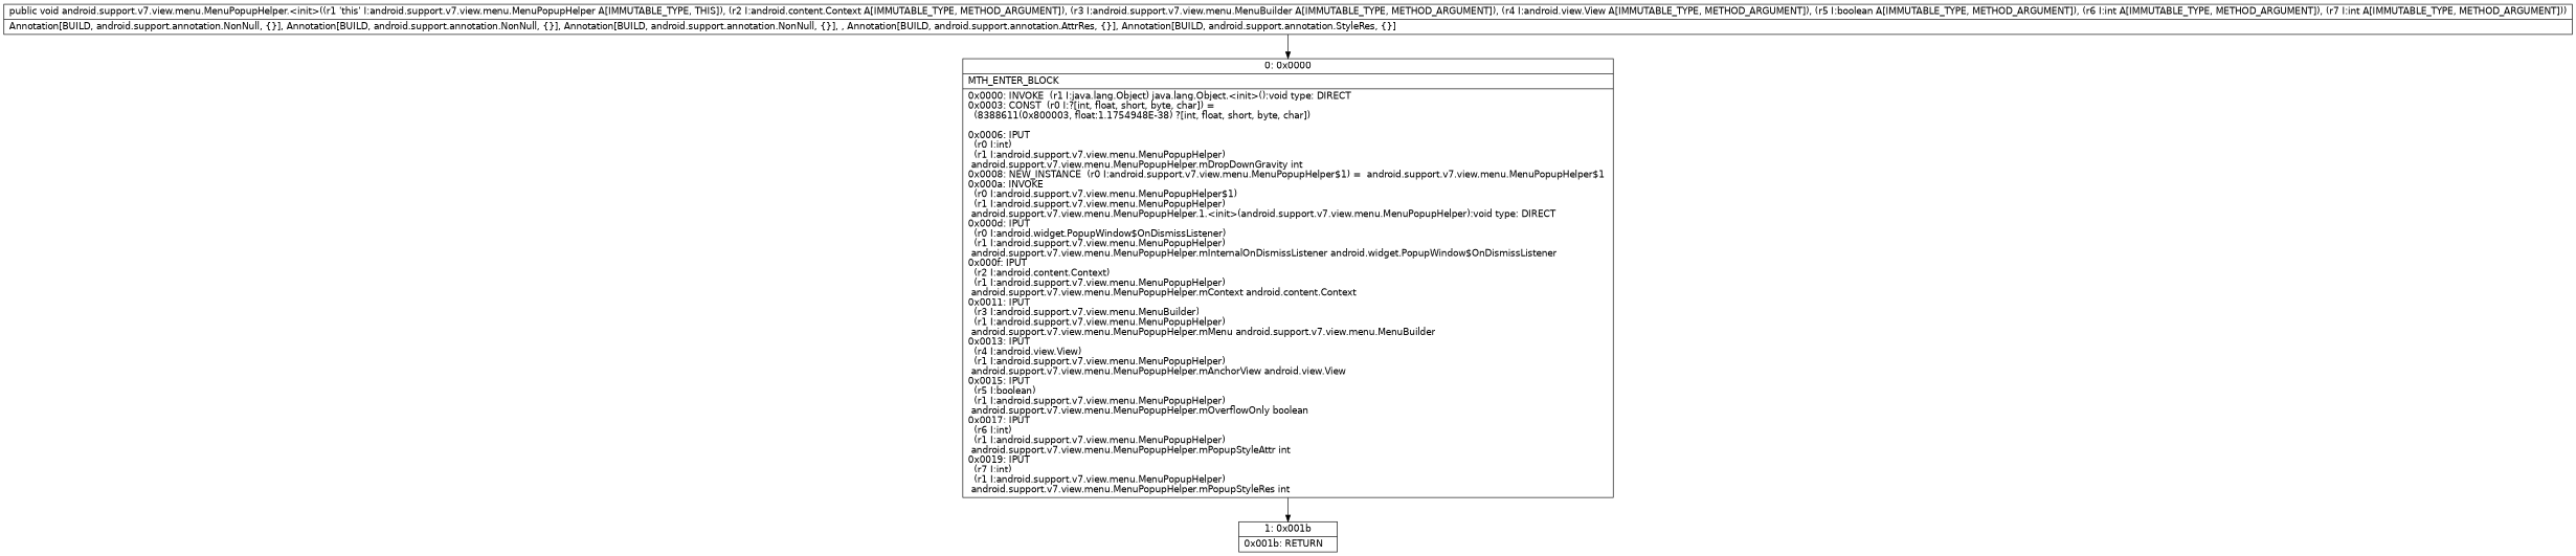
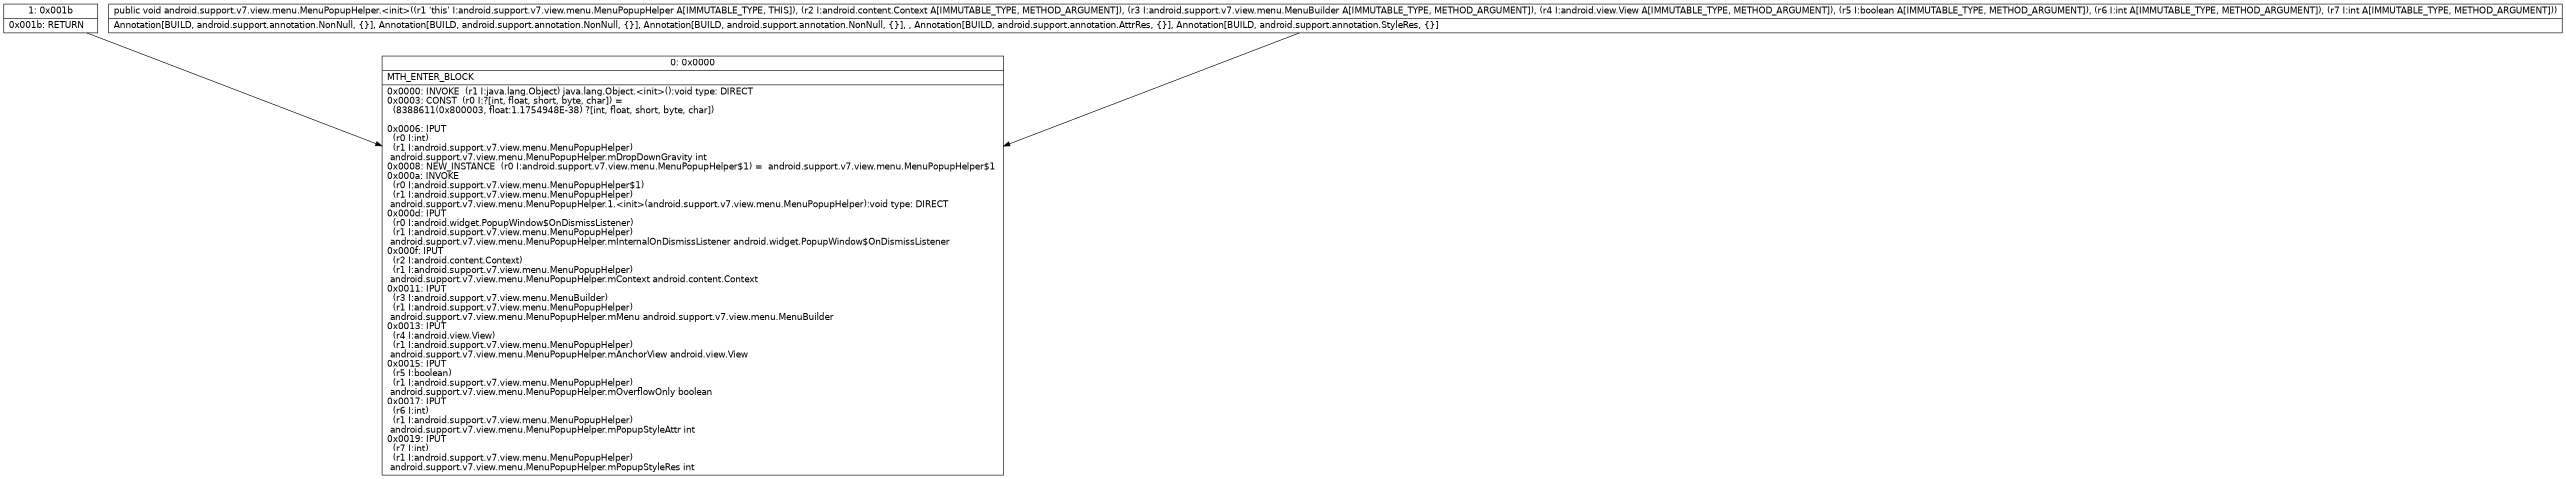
  digraph {
    fontname="DejaVu Sans"
    node [shape=record fontname="DejaVu Sans"]
    edge [fontname="DejaVu Sans"]
    n1 [label="{0\:\ 0x0000|MTH_ENTER_BLOCK\l|0x0000: INVOKE  (r1 I:java.lang.Object) java.lang.Object.\<init\>():void type: DIRECT \l0x0003: CONST  (r0 I:?[int, float, short, byte, char]) = \l  (8388611(0x800003, float:1.1754948E\-38) ?[int, float, short, byte, char])\l \l0x0006: IPUT  \l  (r0 I:int)\l  (r1 I:android.support.v7.view.menu.MenuPopupHelper)\l android.support.v7.view.menu.MenuPopupHelper.mDropDownGravity int \l0x0008: NEW_INSTANCE  (r0 I:android.support.v7.view.menu.MenuPopupHelper$1) =  android.support.v7.view.menu.MenuPopupHelper$1 \l0x000a: INVOKE  \l  (r0 I:android.support.v7.view.menu.MenuPopupHelper$1)\l  (r1 I:android.support.v7.view.menu.MenuPopupHelper)\l android.support.v7.view.menu.MenuPopupHelper.1.\<init\>(android.support.v7.view.menu.MenuPopupHelper):void type: DIRECT \l0x000d: IPUT  \l  (r0 I:android.widget.PopupWindow$OnDismissListener)\l  (r1 I:android.support.v7.view.menu.MenuPopupHelper)\l android.support.v7.view.menu.MenuPopupHelper.mInternalOnDismissListener android.widget.PopupWindow$OnDismissListener \l0x000f: IPUT  \l  (r2 I:android.content.Context)\l  (r1 I:android.support.v7.view.menu.MenuPopupHelper)\l android.support.v7.view.menu.MenuPopupHelper.mContext android.content.Context \l0x0011: IPUT  \l  (r3 I:android.support.v7.view.menu.MenuBuilder)\l  (r1 I:android.support.v7.view.menu.MenuPopupHelper)\l android.support.v7.view.menu.MenuPopupHelper.mMenu android.support.v7.view.menu.MenuBuilder \l0x0013: IPUT  \l  (r4 I:android.view.View)\l  (r1 I:android.support.v7.view.menu.MenuPopupHelper)\l android.support.v7.view.menu.MenuPopupHelper.mAnchorView android.view.View \l0x0015: IPUT  \l  (r5 I:boolean)\l  (r1 I:android.support.v7.view.menu.MenuPopupHelper)\l android.support.v7.view.menu.MenuPopupHelper.mOverflowOnly boolean \l0x0017: IPUT  \l  (r6 I:int)\l  (r1 I:android.support.v7.view.menu.MenuPopupHelper)\l android.support.v7.view.menu.MenuPopupHelper.mPopupStyleAttr int \l0x0019: IPUT  \l  (r7 I:int)\l  (r1 I:android.support.v7.view.menu.MenuPopupHelper)\l android.support.v7.view.menu.MenuPopupHelper.mPopupStyleRes int \l}"]
    n2 [label="{1\:\ 0x001b|0x001b: RETURN   \l}"]
    n3 [label="{public void android.support.v7.view.menu.MenuPopupHelper.\<init\>((r1 'this' I:android.support.v7.view.menu.MenuPopupHelper A[IMMUTABLE_TYPE, THIS]), (r2 I:android.content.Context A[IMMUTABLE_TYPE, METHOD_ARGUMENT]), (r3 I:android.support.v7.view.menu.MenuBuilder A[IMMUTABLE_TYPE, METHOD_ARGUMENT]), (r4 I:android.view.View A[IMMUTABLE_TYPE, METHOD_ARGUMENT]), (r5 I:boolean A[IMMUTABLE_TYPE, METHOD_ARGUMENT]), (r6 I:int A[IMMUTABLE_TYPE, METHOD_ARGUMENT]), (r7 I:int A[IMMUTABLE_TYPE, METHOD_ARGUMENT]))  | Annotation[BUILD, android.support.annotation.NonNull, \{\}], Annotation[BUILD, android.support.annotation.NonNull, \{\}], Annotation[BUILD, android.support.annotation.NonNull, \{\}], , Annotation[BUILD, android.support.annotation.AttrRes, \{\}], Annotation[BUILD, android.support.annotation.StyleRes, \{\}]\l}"]
-   n1 -> n2
+   n2 -> n1
    n3 -> n1
  }
